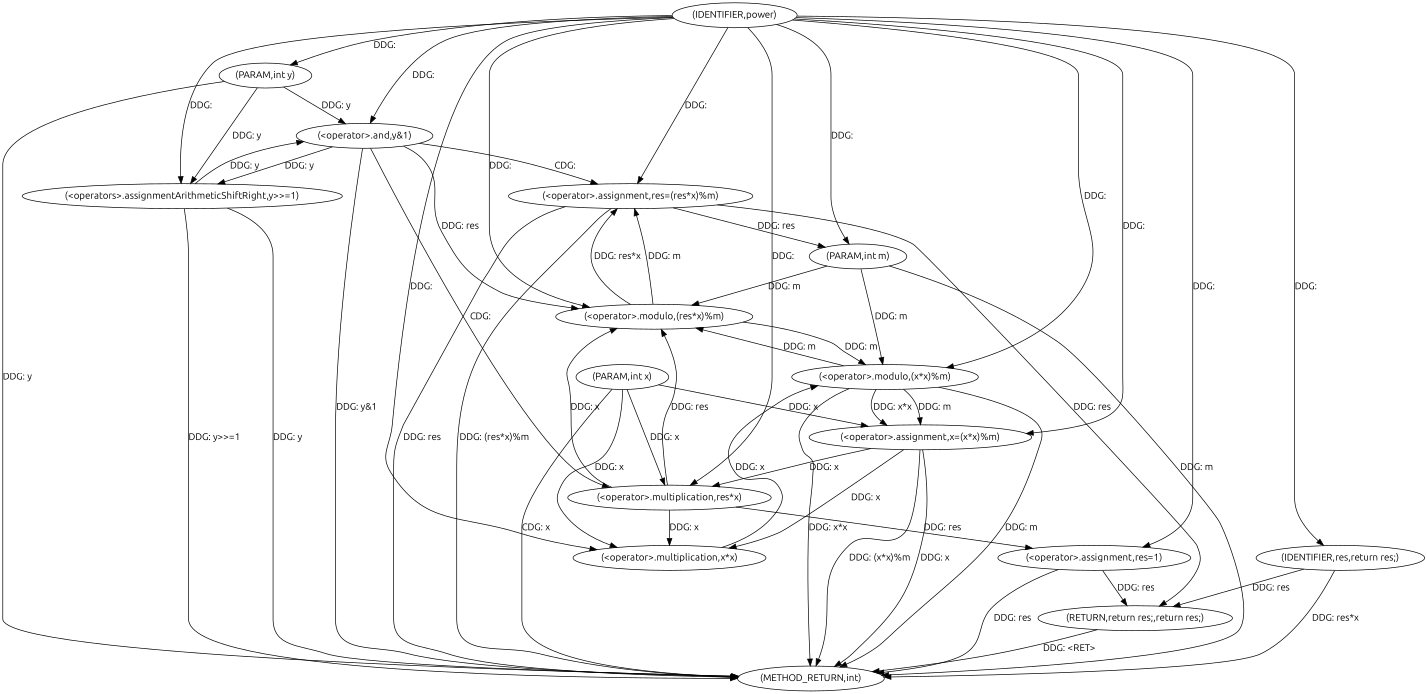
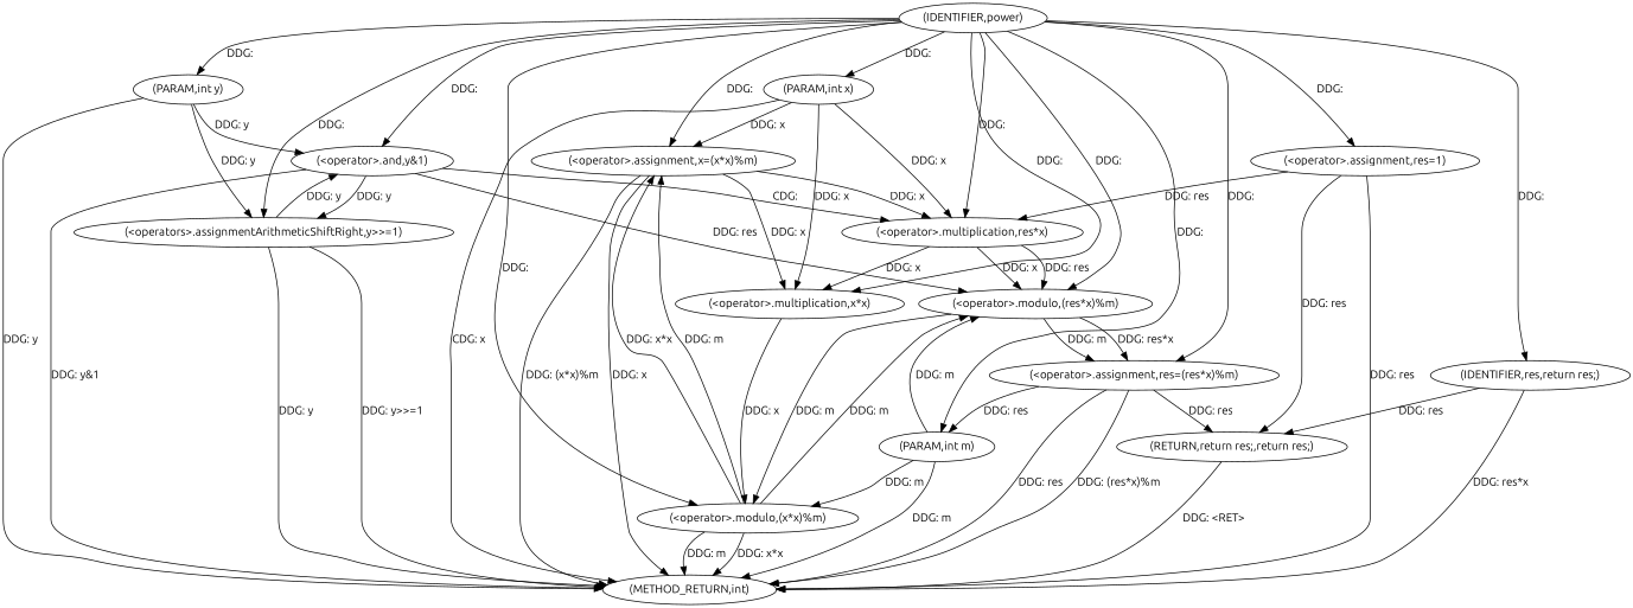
  digraph {
    fontname=Ubuntu
    node [fontname=Ubuntu]
    edge [fontname=Ubuntu]
    n1 [label="(IDENTIFIER,power)"]
    n2 [label="(PARAM,int x)"]
    n3 [label="(PARAM,int y)"]
    n4 [label="(PARAM,int m)"]
    n5 [label="(<operator>.assignment,res=1)"]
    n6 [label="(IDENTIFIER,res,return res;)"]
    n7 [label="(<operator>.and,y&1)"]
    n8 [label="(<operator>.assignment,res=(res*x)%m)"]
    n9 [label="(<operator>.assignment,x=(x*x)%m)"]
    n10 [label="(<operators>.assignmentArithmeticShiftRight,y>>=1)"]
    n11 [label="(<operator>.modulo,(res*x)%m)"]
    n12 [label="(<operator>.modulo,(x*x)%m)"]
    n13 [label="(<operator>.multiplication,res*x)"]
    n14 [label="(<operator>.multiplication,x*x)"]
    n15 [label="(METHOD_RETURN,int)"]
    n16 [label="(RETURN,return res;,return res;)"]
+   n1 -> n2 [label="DDG: "]
    n1 -> n3 [label="DDG: "]
    n1 -> n4 [label="DDG: "]
    n1 -> n5 [label="DDG: "]
    n1 -> n6 [label="DDG: "]
    n1 -> n7 [label="DDG: "]
    n1 -> n8 [label="DDG: "]
    n1 -> n9 [label="DDG: "]
    n1 -> n10 [label="DDG: "]
    n1 -> n11 [label="DDG: "]
    n1 -> n12 [label="DDG: "]
    n1 -> n13 [label="DDG: "]
    n1 -> n14 [label="DDG: "]
    n2 -> n9 [label="DDG: x"]
    n2 -> n13 [label="DDG: x"]
    n2 -> n14 [label="DDG: x"]
    n2 -> n15 [label="CDG: x"]
    n3 -> n7 [label="DDG: y"]
    n3 -> n10 [label="DDG: y"]
    n3 -> n15 [label="DDG: y"]
    n4 -> n11 [label="DDG: m"]
    n4 -> n12 [label="DDG: m"]
    n4 -> n15 [label="DDG: m"]
-   n13 -> n5 [label="DDG: res"]
+   n5 -> n13 [label="DDG: res"]
    n5 -> n15 [label="DDG: res"]
    n5 -> n16 [label="DDG: res"]
    n6 -> n15 [label="DDG: res*x"]
    n6 -> n16 [label="DDG: res"]
-   n7 -> n8 [label="CDG: "]
    n7 -> n10 [label="DDG: y"]
    n7 -> n11 [label="DDG: res"]
    n7 -> n13 [label="CDG: "]
    n7 -> n15 [label="DDG: y&1"]
    n8 -> n4 [label="DDG: res"]
    n8 -> n15 [label="DDG: res"]
    n8 -> n15 [label="DDG: (res*x)%m"]
    n8 -> n16 [label="DDG: res"]
    n9 -> n13 [label="DDG: x"]
    n9 -> n14 [label="DDG: x"]
    n9 -> n15 [label="DDG: x"]
    n9 -> n15 [label="DDG: (x*x)%m"]
    n10 -> n7 [label="DDG: y"]
    n10 -> n15 [label="DDG: y"]
    n10 -> n15 [label="DDG: y>>=1"]
    n11 -> n8 [label="DDG: m"]
    n11 -> n8 [label="DDG: res*x"]
    n11 -> n12 [label="DDG: m"]
    n12 -> n9 [label="DDG: m"]
    n12 -> n9 [label="DDG: x*x"]
    n12 -> n11 [label="DDG: m"]
    n12 -> n15 [label="DDG: x*x"]
    n12 -> n15 [label="DDG: m"]
    n13 -> n11 [label="DDG: x"]
    n13 -> n11 [label="DDG: res"]
    n13 -> n14 [label="DDG: x"]
    n14 -> n12 [label="DDG: x"]
    n16 -> n15 [label="DDG: <RET>"]
  }
